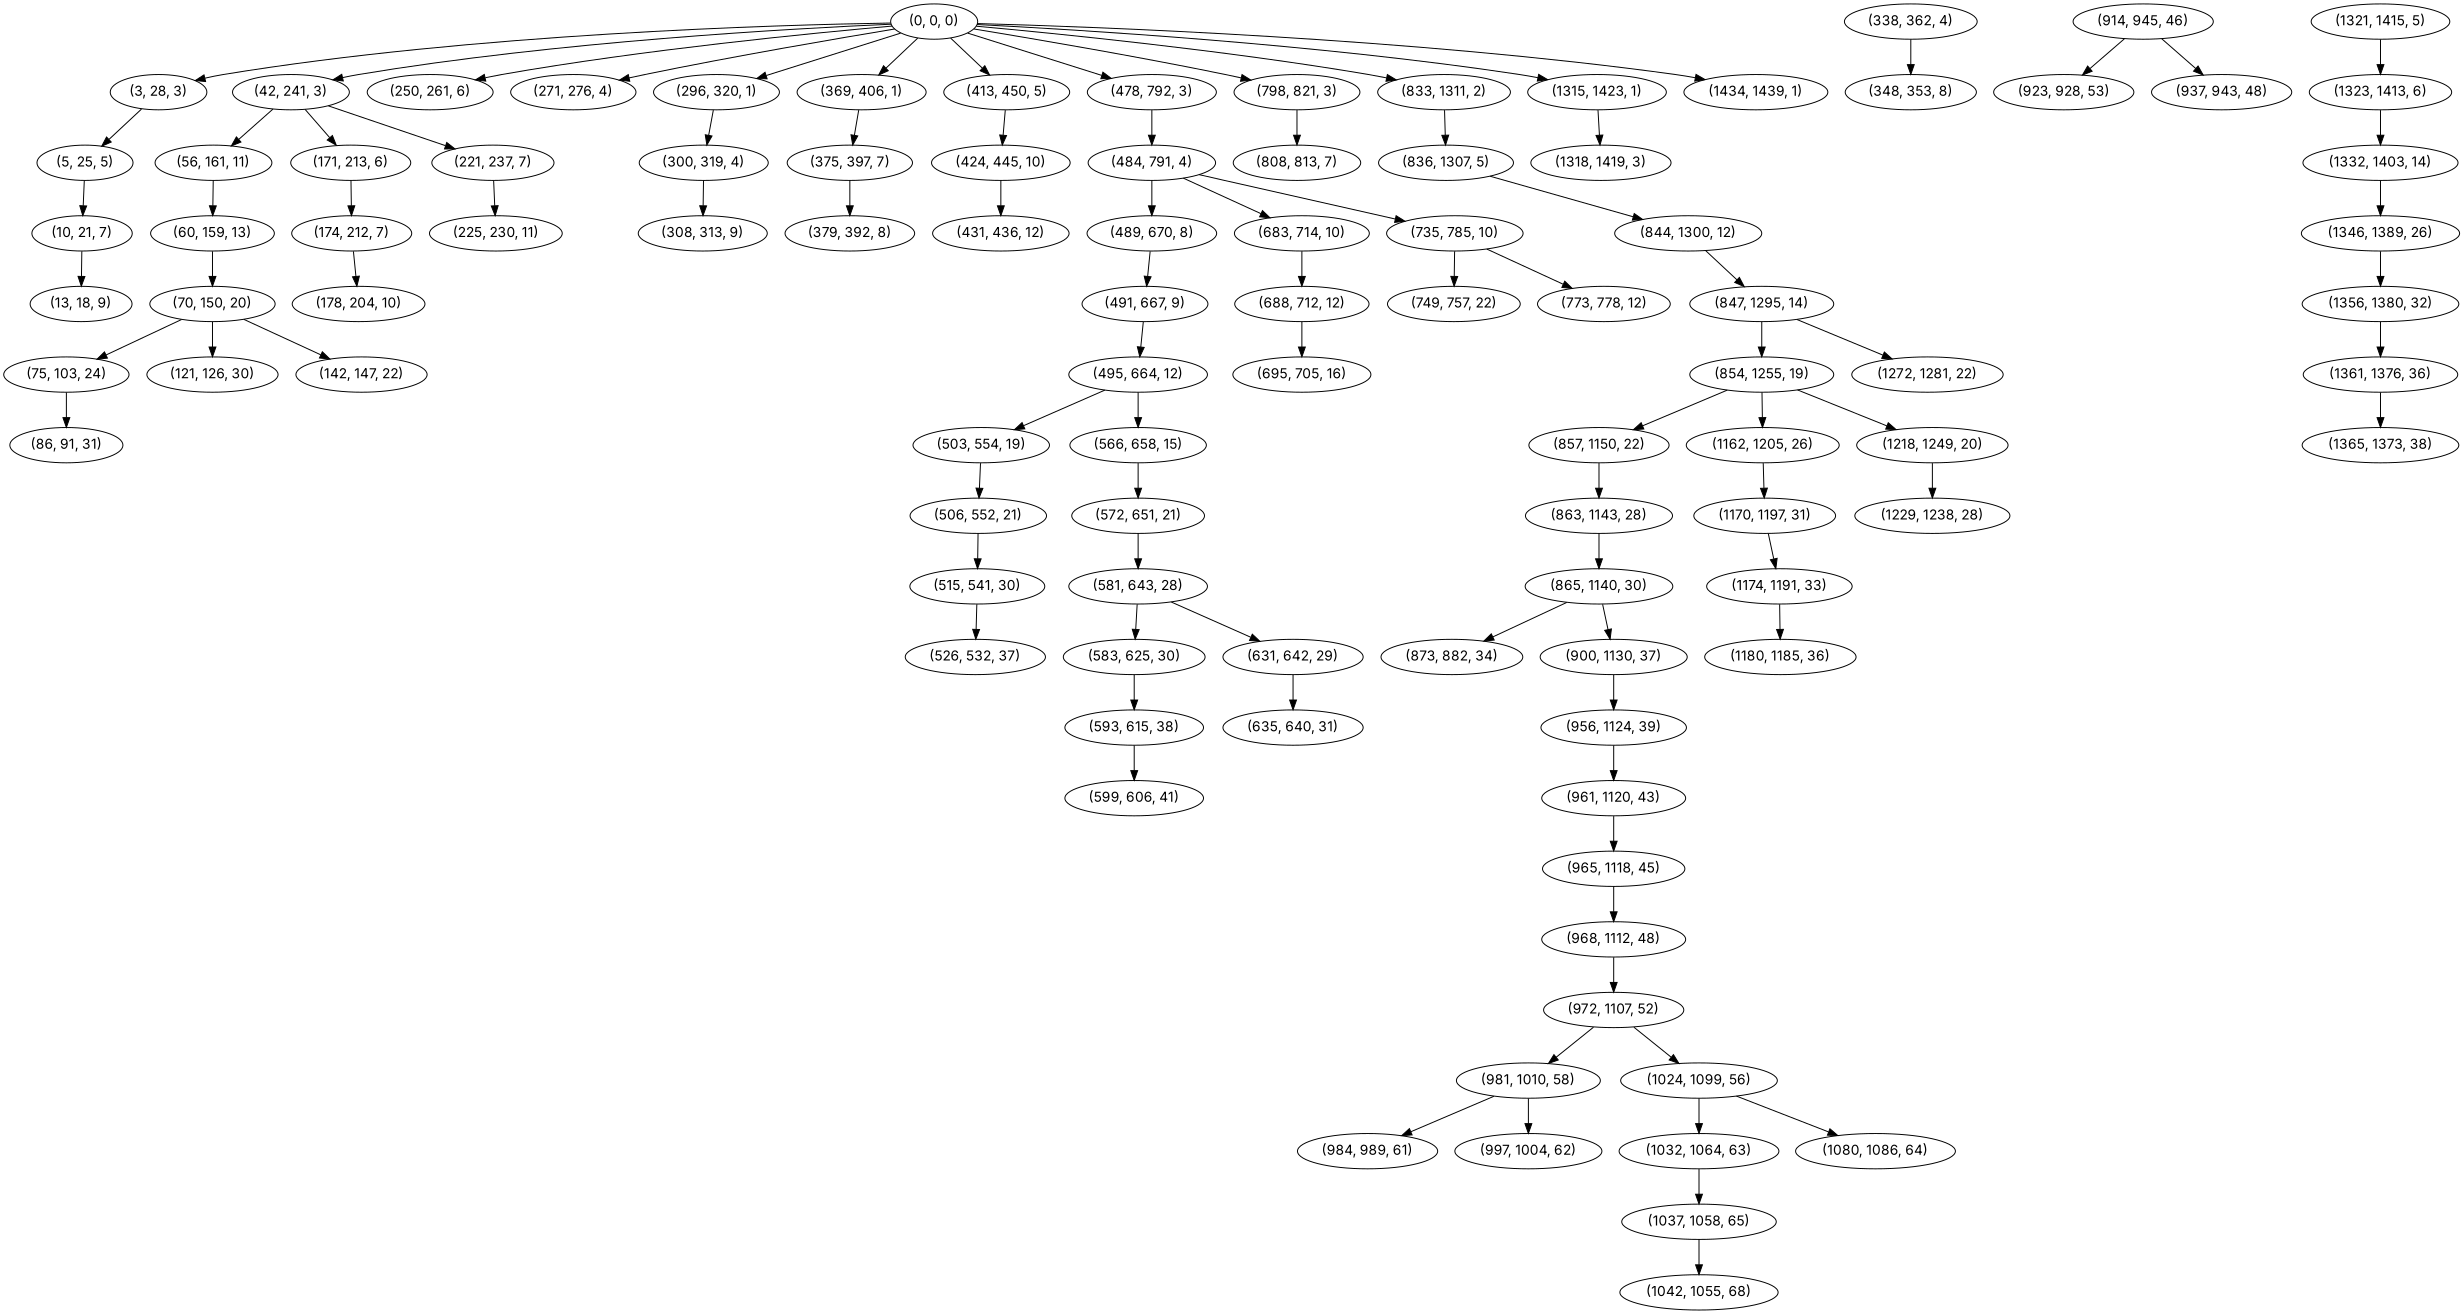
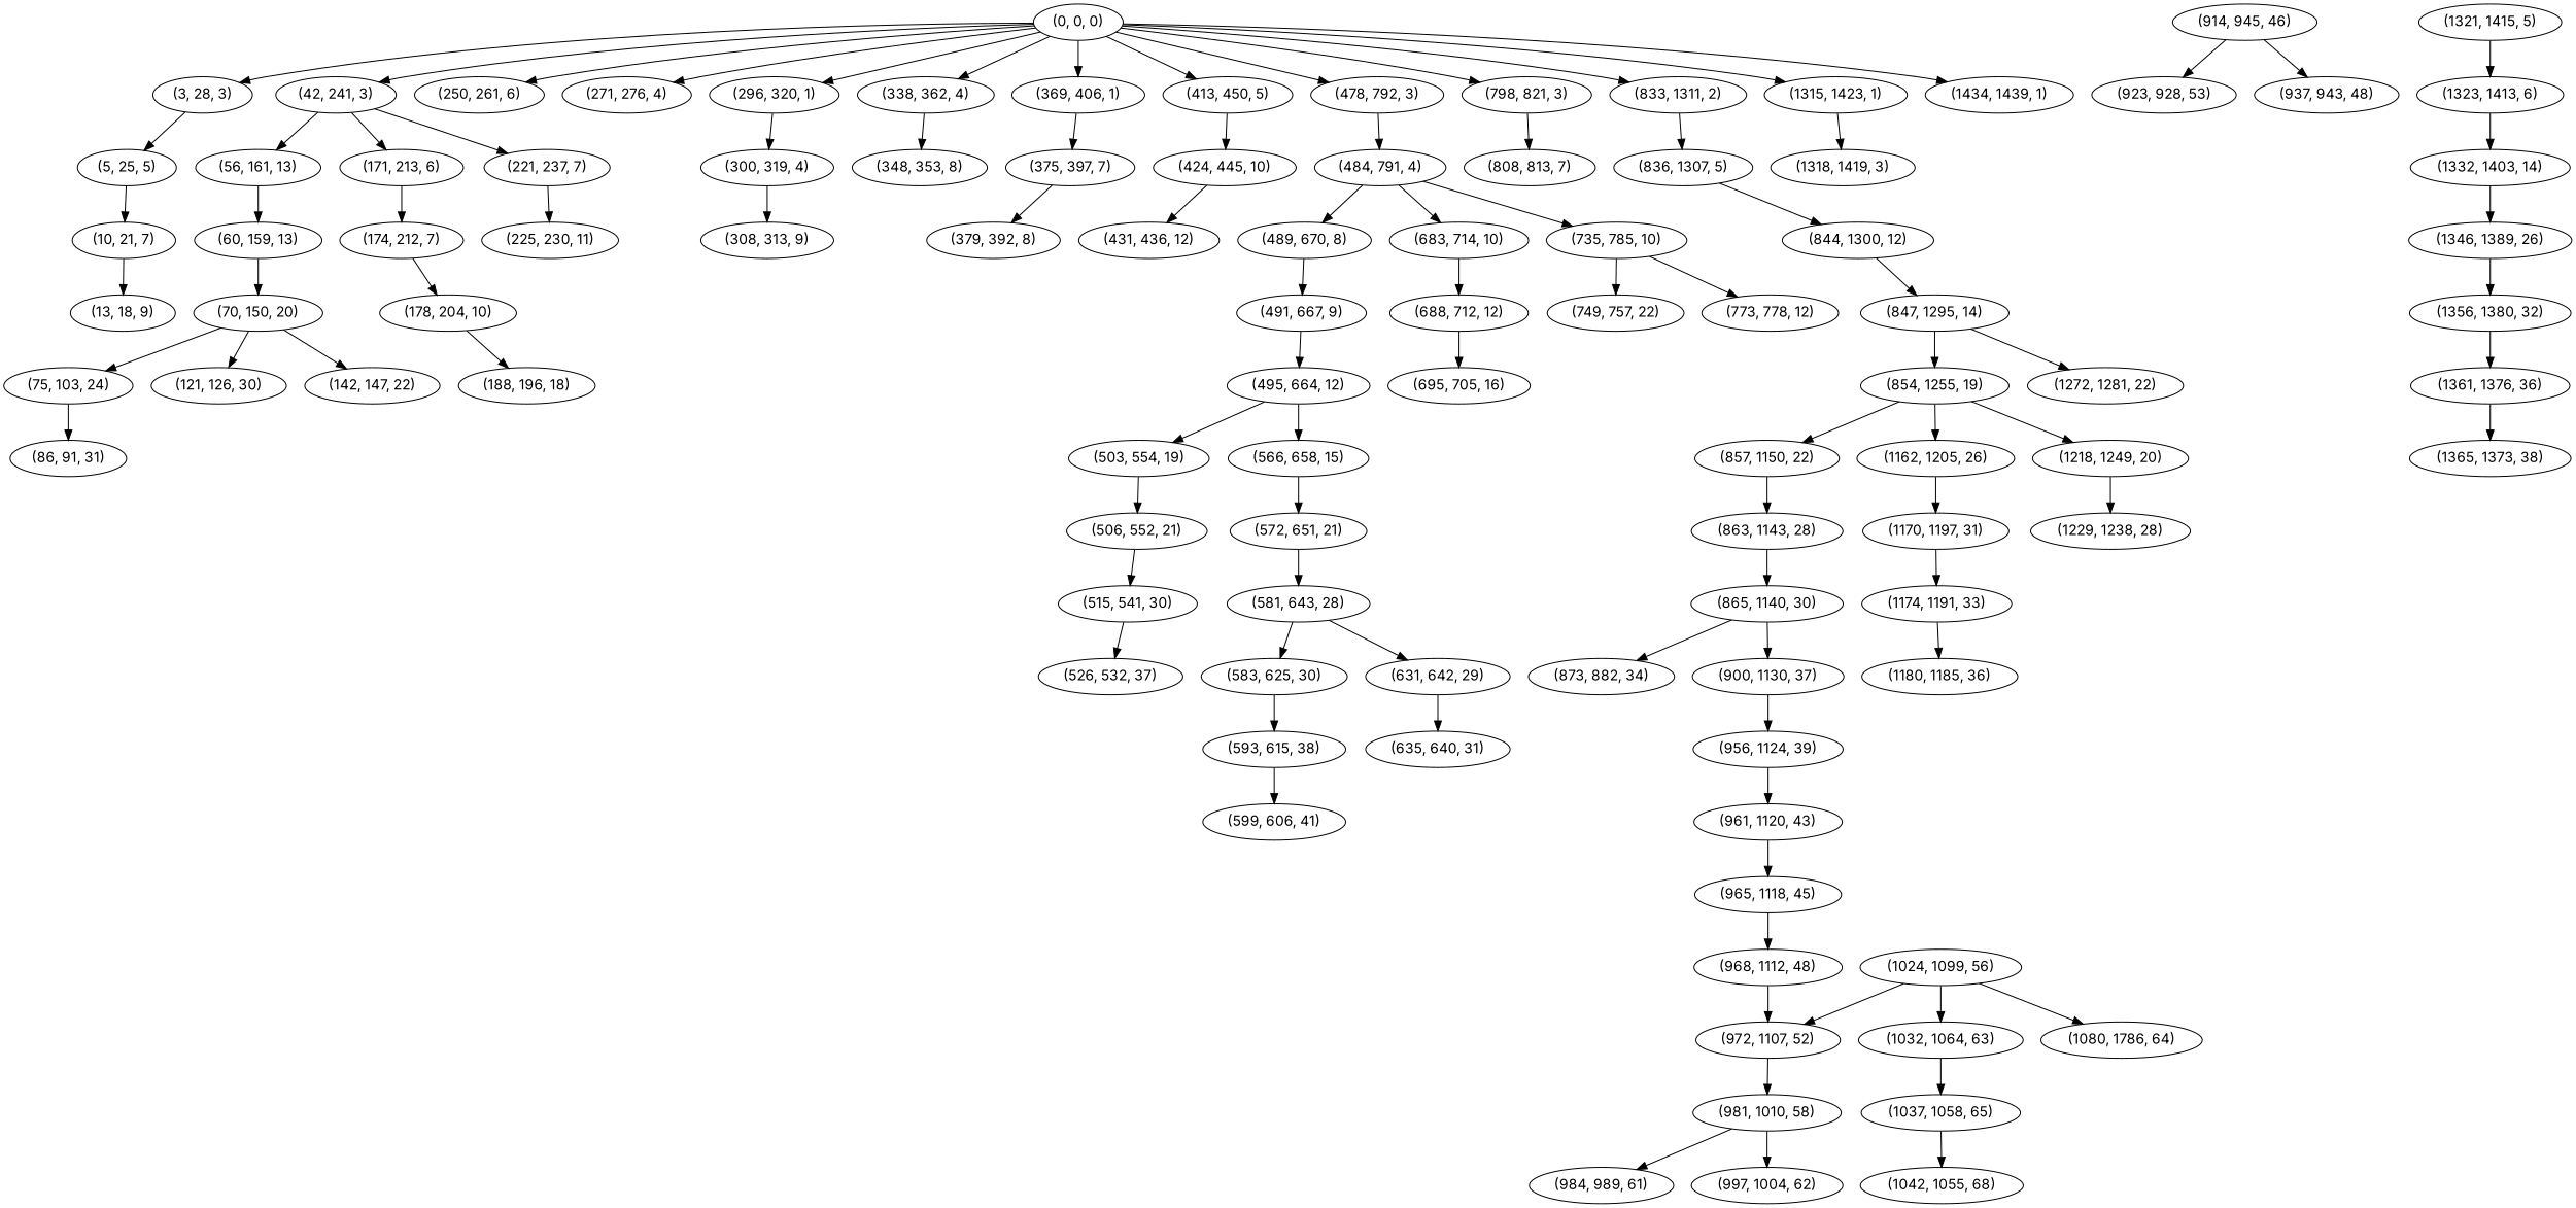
  digraph {
    fontname=Inter
    node [fontname=Inter]
    edge [fontname=Inter]
    "(0, 0, 0)"
    "(3, 28, 3)"
    "(42, 241, 3)"
    "(250, 261, 6)"
    "(271, 276, 4)"
    n6 [label="(296, 320, 1)"]
    "(338, 362, 4)"
    "(369, 406, 1)"
    "(413, 450, 5)"
    "(478, 792, 3)"
    "(798, 821, 3)"
    "(833, 1311, 2)"
    "(1315, 1423, 1)"
    "(1434, 1439, 1)"
    "(5, 25, 5)"
-   "(56, 161, 11)"
+   "(56, 161, 11)" [label="(56, 161, 13)"]
    "(171, 213, 6)"
    "(221, 237, 7)"
    "(300, 319, 4)"
    "(348, 353, 8)"
    "(375, 397, 7)"
    "(424, 445, 10)"
    "(484, 791, 4)"
    "(808, 813, 7)"
    "(836, 1307, 5)"
    "(1318, 1419, 3)"
    "(10, 21, 7)"
    "(13, 18, 9)"
    "(60, 159, 13)"
    "(174, 212, 7)"
    "(225, 230, 11)"
    "(70, 150, 20)"
    "(75, 103, 24)"
    "(121, 126, 30)"
    "(142, 147, 22)"
    "(86, 91, 31)"
    "(178, 204, 10)"
+   "(188, 196, 18)"
    "(308, 313, 9)"
    "(379, 392, 8)"
    "(431, 436, 12)"
    "(489, 670, 8)"
    "(683, 714, 10)"
    "(735, 785, 10)"
    "(491, 667, 9)"
    "(688, 712, 12)"
    "(749, 757, 22)"
    "(773, 778, 12)"
    "(495, 664, 12)"
    "(503, 554, 19)"
    "(566, 658, 15)"
    "(506, 552, 21)"
    "(572, 651, 21)"
    "(515, 541, 30)"
    "(526, 532, 37)"
    "(581, 643, 28)"
    "(583, 625, 30)"
    "(631, 642, 29)"
    "(593, 615, 38)"
    "(635, 640, 31)"
    "(599, 606, 41)"
    "(695, 705, 16)"
    "(844, 1300, 12)"
    "(847, 1295, 14)"
    "(854, 1255, 19)"
    "(1272, 1281, 22)"
    "(857, 1150, 22)"
    "(1162, 1205, 26)"
    "(1218, 1249, 20)"
    "(863, 1143, 28)"
    "(1170, 1197, 31)"
    "(1229, 1238, 28)"
    "(865, 1140, 30)"
    "(873, 882, 34)"
    "(900, 1130, 37)"
    "(956, 1124, 39)"
    "(914, 945, 46)"
    "(923, 928, 53)"
    "(937, 943, 48)"
    "(961, 1120, 43)"
    "(965, 1118, 45)"
    "(968, 1112, 48)"
    "(972, 1107, 52)"
    "(981, 1010, 58)"
    "(1024, 1099, 56)"
    "(984, 989, 61)"
    "(997, 1004, 62)"
    "(1032, 1064, 63)"
-   "(1080, 1086, 64)"
+   "(1080, 1086, 64)" [label="(1080, 1786, 64)"]
    "(1037, 1058, 65)"
    "(1042, 1055, 68)"
    "(1174, 1191, 33)"
    "(1180, 1185, 36)"
    "(1321, 1415, 5)"
    "(1323, 1413, 6)"
    "(1332, 1403, 14)"
    "(1346, 1389, 26)"
    "(1356, 1380, 32)"
    "(1361, 1376, 36)"
    "(1365, 1373, 38)"
    "(0, 0, 0)" -> "(3, 28, 3)"
    "(0, 0, 0)" -> "(42, 241, 3)"
    "(0, 0, 0)" -> "(250, 261, 6)"
    "(0, 0, 0)" -> "(271, 276, 4)"
    "(0, 0, 0)" -> n6
+   "(0, 0, 0)" -> "(338, 362, 4)"
    "(0, 0, 0)" -> "(369, 406, 1)"
    "(0, 0, 0)" -> "(413, 450, 5)"
    "(0, 0, 0)" -> "(478, 792, 3)"
    "(0, 0, 0)" -> "(798, 821, 3)"
    "(0, 0, 0)" -> "(833, 1311, 2)"
    "(0, 0, 0)" -> "(1315, 1423, 1)"
    "(0, 0, 0)" -> "(1434, 1439, 1)"
    "(3, 28, 3)" -> "(5, 25, 5)"
    "(42, 241, 3)" -> "(56, 161, 11)"
    "(42, 241, 3)" -> "(171, 213, 6)"
    "(42, 241, 3)" -> "(221, 237, 7)"
    n6 -> "(300, 319, 4)"
    "(338, 362, 4)" -> "(348, 353, 8)"
    "(369, 406, 1)" -> "(375, 397, 7)"
    "(413, 450, 5)" -> "(424, 445, 10)"
    "(478, 792, 3)" -> "(484, 791, 4)"
    "(798, 821, 3)" -> "(808, 813, 7)"
    "(833, 1311, 2)" -> "(836, 1307, 5)"
    "(1315, 1423, 1)" -> "(1318, 1419, 3)"
    "(5, 25, 5)" -> "(10, 21, 7)"
    "(56, 161, 11)" -> "(60, 159, 13)"
    "(171, 213, 6)" -> "(174, 212, 7)"
    "(221, 237, 7)" -> "(225, 230, 11)"
    "(300, 319, 4)" -> "(308, 313, 9)"
    "(375, 397, 7)" -> "(379, 392, 8)"
    "(424, 445, 10)" -> "(431, 436, 12)"
    "(484, 791, 4)" -> "(489, 670, 8)"
    "(484, 791, 4)" -> "(683, 714, 10)"
    "(484, 791, 4)" -> "(735, 785, 10)"
    "(836, 1307, 5)" -> "(844, 1300, 12)"
    "(10, 21, 7)" -> "(13, 18, 9)"
    "(60, 159, 13)" -> "(70, 150, 20)"
    "(174, 212, 7)" -> "(178, 204, 10)"
    "(70, 150, 20)" -> "(75, 103, 24)"
    "(70, 150, 20)" -> "(121, 126, 30)"
    "(70, 150, 20)" -> "(142, 147, 22)"
    "(75, 103, 24)" -> "(86, 91, 31)"
+   "(178, 204, 10)" -> "(188, 196, 18)"
    "(489, 670, 8)" -> "(491, 667, 9)"
    "(683, 714, 10)" -> "(688, 712, 12)"
    "(735, 785, 10)" -> "(749, 757, 22)"
    "(735, 785, 10)" -> "(773, 778, 12)"
    "(491, 667, 9)" -> "(495, 664, 12)"
    "(688, 712, 12)" -> "(695, 705, 16)"
    "(495, 664, 12)" -> "(503, 554, 19)"
    "(495, 664, 12)" -> "(566, 658, 15)"
    "(503, 554, 19)" -> "(506, 552, 21)"
    "(566, 658, 15)" -> "(572, 651, 21)"
    "(506, 552, 21)" -> "(515, 541, 30)"
    "(572, 651, 21)" -> "(581, 643, 28)"
    "(515, 541, 30)" -> "(526, 532, 37)"
    "(581, 643, 28)" -> "(583, 625, 30)"
    "(581, 643, 28)" -> "(631, 642, 29)"
    "(583, 625, 30)" -> "(593, 615, 38)"
    "(631, 642, 29)" -> "(635, 640, 31)"
    "(593, 615, 38)" -> "(599, 606, 41)"
    "(844, 1300, 12)" -> "(847, 1295, 14)"
    "(847, 1295, 14)" -> "(854, 1255, 19)"
    "(847, 1295, 14)" -> "(1272, 1281, 22)"
    "(854, 1255, 19)" -> "(857, 1150, 22)"
    "(854, 1255, 19)" -> "(1162, 1205, 26)"
    "(854, 1255, 19)" -> "(1218, 1249, 20)"
    "(857, 1150, 22)" -> "(863, 1143, 28)"
    "(1162, 1205, 26)" -> "(1170, 1197, 31)"
    "(1218, 1249, 20)" -> "(1229, 1238, 28)"
    "(863, 1143, 28)" -> "(865, 1140, 30)"
    "(1170, 1197, 31)" -> "(1174, 1191, 33)"
    "(865, 1140, 30)" -> "(873, 882, 34)"
    "(865, 1140, 30)" -> "(900, 1130, 37)"
    "(900, 1130, 37)" -> "(956, 1124, 39)"
    "(956, 1124, 39)" -> "(961, 1120, 43)"
    "(914, 945, 46)" -> "(923, 928, 53)"
    "(914, 945, 46)" -> "(937, 943, 48)"
    "(961, 1120, 43)" -> "(965, 1118, 45)"
    "(965, 1118, 45)" -> "(968, 1112, 48)"
    "(968, 1112, 48)" -> "(972, 1107, 52)"
    "(972, 1107, 52)" -> "(981, 1010, 58)"
-   "(972, 1107, 52)" -> "(1024, 1099, 56)"
+   "(1024, 1099, 56)" -> "(972, 1107, 52)"
    "(981, 1010, 58)" -> "(984, 989, 61)"
    "(981, 1010, 58)" -> "(997, 1004, 62)"
    "(1024, 1099, 56)" -> "(1032, 1064, 63)"
    "(1024, 1099, 56)" -> "(1080, 1086, 64)"
    "(1032, 1064, 63)" -> "(1037, 1058, 65)"
    "(1037, 1058, 65)" -> "(1042, 1055, 68)"
    "(1174, 1191, 33)" -> "(1180, 1185, 36)"
    "(1321, 1415, 5)" -> "(1323, 1413, 6)"
    "(1323, 1413, 6)" -> "(1332, 1403, 14)"
    "(1332, 1403, 14)" -> "(1346, 1389, 26)"
    "(1346, 1389, 26)" -> "(1356, 1380, 32)"
    "(1356, 1380, 32)" -> "(1361, 1376, 36)"
    "(1361, 1376, 36)" -> "(1365, 1373, 38)"
  }
